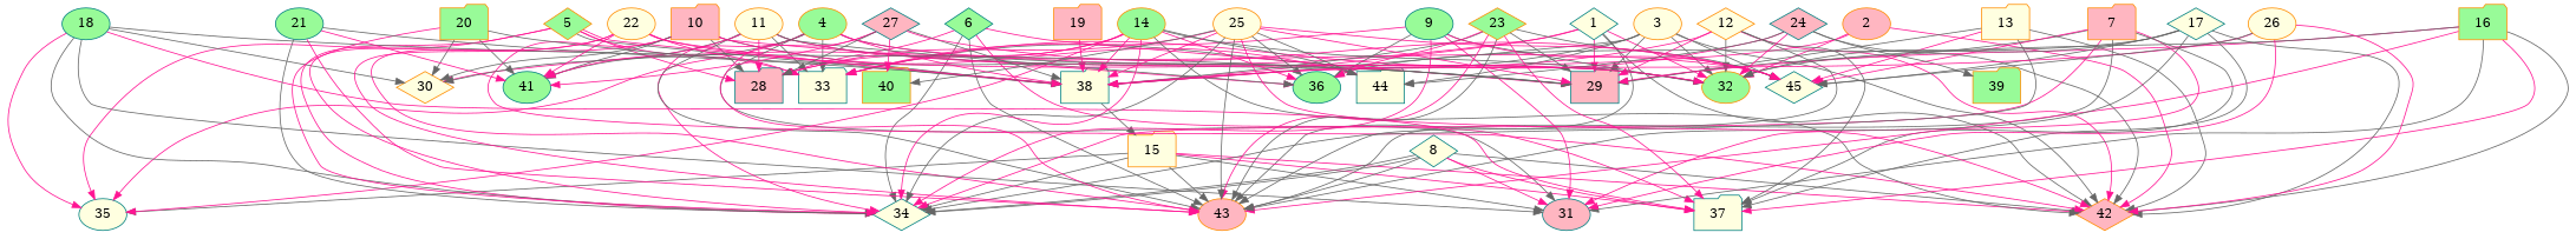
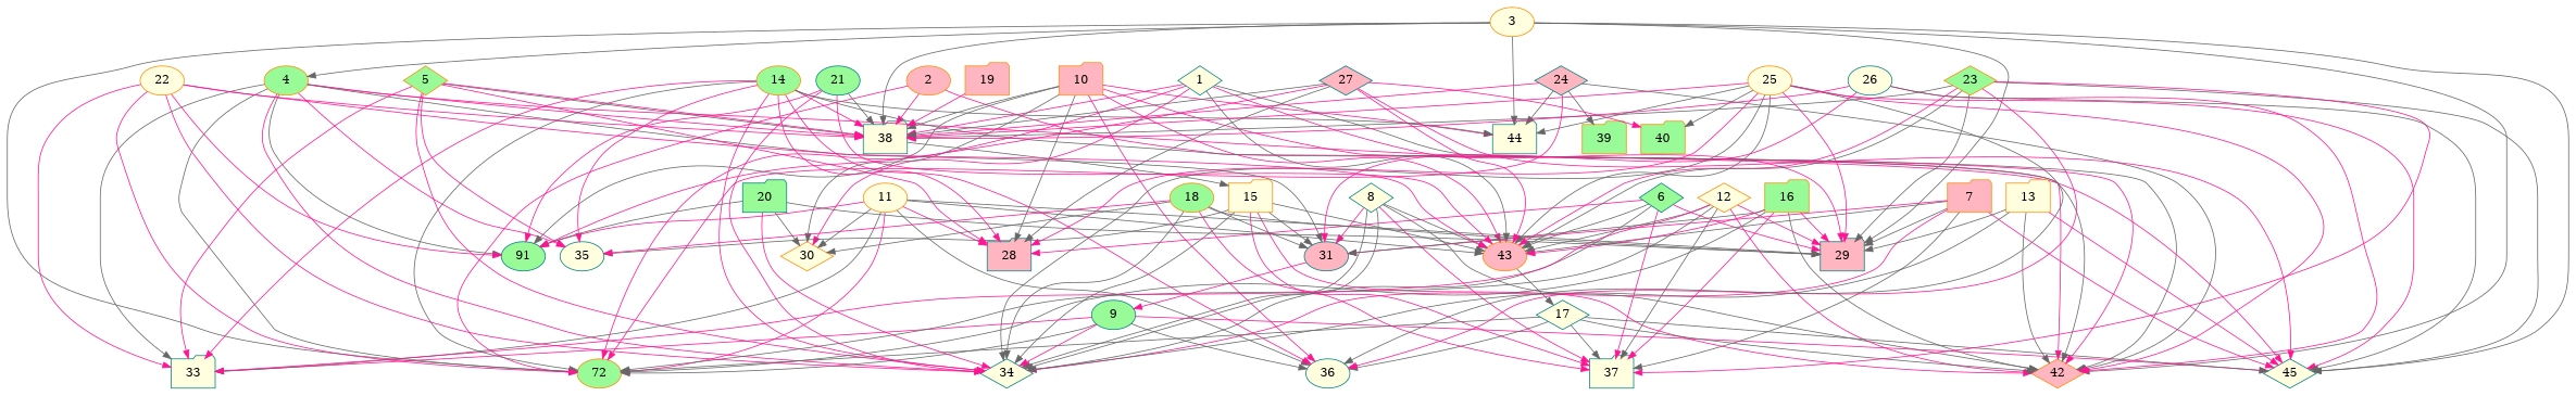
  digraph {
    node [alpha=0.11 color=darkorange fillcolor=lightyellow shape=ellipse style=filled]
    edge [color=gray40]
    1 [alpha=0.04 color=teal expect_size=7429120 shape=diamond]
    29 [alpha=0.20 color=teal expect_size=8220672 fillcolor=lightpink shape=folder]
    30 [expect_size=32328704 shape=diamond]
-   32 [alpha=0.19 expect_size=10435584 fillcolor=palegreen]
+   32 [alpha=0.19 expect_size=10435584 fillcolor=palegreen label=72]
    38 [alpha=0.13 color=teal expect_size=5989376 shape=folder]
    42 [alpha=0.12 expect_size=49344512 fillcolor=lightpink shape=diamond]
    43 [alpha=0.05 expect_size=46191616 fillcolor=lightpink]
    15 [alpha=0.15 expect_size=23876608 shape=folder]
    2 [expect_size=38680576 fillcolor=lightpink]
    3 [alpha=0.17 expect_size=40915968]
    33 [alpha=0.10 color=teal expect_size=47245312 shape=folder]
    44 [alpha=0.18 color=teal expect_size=22215680 shape=folder]
    45 [alpha=0.20 color=teal expect_size=37970944 shape=diamond]
    4 [alpha=0.02 expect_size=33566720 fillcolor=palegreen]
    31 [alpha=0.16 color=teal expect_size=16609280 fillcolor=lightpink]
    34 [alpha=0.07 color=teal expect_size=21154816 shape=diamond]
    35 [color=teal expect_size=7673856]
-   41 [alpha=0.15 color=teal expect_size=11631616 fillcolor=palegreen]
+   41 [alpha=0.15 color=teal expect_size=11631616 fillcolor=palegreen label=91]
    5 [alpha=0.09 expect_size=13732864 fillcolor=palegreen shape=diamond]
    28 [color=teal expect_size=38512640 fillcolor=lightpink shape=folder]
    6 [alpha=0.01 color=teal expect_size=41517056 fillcolor=palegreen shape=diamond]
    37 [alpha=0.12 color=teal expect_size=33101824 shape=folder]
    7 [alpha=0.03 expect_size=44504064 fillcolor=lightpink shape=folder]
    8 [alpha=0.05 color=teal expect_size=9726976 shape=diamond]
    9 [alpha=0.08 color=teal expect_size=18507776 fillcolor=palegreen]
-   36 [alpha=0.13 color=teal expect_size=15293440 fillcolor=palegreen]
+   36 [alpha=0.13 color=teal expect_size=15293440]
    10 [alpha=0.16 expect_size=11925504 fillcolor=lightpink shape=folder]
    11 [alpha=0.14 expect_size=37091328]
    12 [alpha=0.12 expect_size=47386624 shape=diamond]
    13 [alpha=0.03 expect_size=25286656 shape=folder]
    40 [alpha=0.03 expect_size=32465920 fillcolor=palegreen shape=folder]
    14 [alpha=0.10 expect_size=18608128 fillcolor=palegreen]
    16 [alpha=0.13 expect_size=44665856 fillcolor=palegreen shape=folder]
    17 [alpha=0.16 color=teal expect_size=48107520 shape=diamond]
-   18 [alpha=0.07 color=teal expect_size=7849984 fillcolor=palegreen]
+   18 [alpha=0.07 expect_size=7849984 fillcolor=palegreen]
    19 [alpha=0.10 expect_size=20710400 fillcolor=lightpink shape=folder]
-   20 [alpha=0.13 expect_size=40404992 fillcolor=palegreen shape=folder]
+   20 [alpha=0.13 color=teal expect_size=40404992 fillcolor=palegreen shape=folder]
    21 [alpha=0.17 color=teal expect_size=29869056 fillcolor=palegreen]
    22 [alpha=0.16 expect_size=15819776]
    23 [alpha=0.09 expect_size=42962944 fillcolor=palegreen shape=diamond]
    24 [alpha=0.14 color=teal expect_size=51138560 fillcolor=lightpink shape=diamond]
    39 [alpha=0.00 expect_size=32813056 fillcolor=palegreen shape=folder]
    25 [alpha=0.03 expect_size=26916864]
-   26 [alpha=0.08 expect_size=15815680]
+   26 [alpha=0.08 color=teal expect_size=15815680]
    27 [alpha=0.09 color=teal expect_size=47197184 fillcolor=lightpink shape=diamond]
    1 -> 29 [color=deeppink]
    1 -> 30 [color=deeppink]
    1 -> 32 [color=deeppink]
    1 -> 38 [color=deeppink]
    1 -> 42
    1 -> 43
    38 -> 15
    15 -> 42 [color=deeppink]
    15 -> 43
    15 -> 31
    15 -> 34
    15 -> 35
    15 -> 37 [color=deeppink]
    2 -> 32 [color=deeppink]
    2 -> 38 [color=deeppink]
    2 -> 42 [color=deeppink]
    3 -> 29
    3 -> 32
    3 -> 38
    3 -> 42
-   3 -> 33
+   3 -> 4
    3 -> 44
    3 -> 45
    4 -> 32
    4 -> 38 [color=deeppink]
    4 -> 33
    4 -> 45 [color=deeppink]
    4 -> 31
    4 -> 34 [color=deeppink]
    4 -> 35 [color=deeppink]
    4 -> 41
    5 -> 38
    5 -> 38 [color=deeppink]
    5 -> 33 [color=deeppink]
    5 -> 34 [color=deeppink]
    5 -> 35 [color=deeppink]
    5 -> 28 [color=deeppink]
    6 -> 29 [color=deeppink]
    6 -> 43
    6 -> 34
    6 -> 28 [color=deeppink]
    6 -> 37 [color=deeppink]
    7 -> 29
    7 -> 43
    7 -> 45 [color=deeppink]
    7 -> 31 [color=deeppink]
    7 -> 34 [color=deeppink]
    7 -> 37
    8 -> 42
    8 -> 43
    8 -> 31 [color=deeppink]
    8 -> 34
    8 -> 34
    8 -> 37 [color=deeppink]
    9 -> 32
    9 -> 33 [color=deeppink]
    9 -> 45 [color=deeppink]
-   9 -> 31 [color=deeppink]
+   31 -> 9 [color=deeppink]
    9 -> 34 [color=deeppink]
    9 -> 36
    10 -> 30
    10 -> 38
    10 -> 42 [color=deeppink]
    10 -> 43 [color=deeppink]
    10 -> 44 [color=deeppink]
    10 -> 41
    10 -> 28
    10 -> 36 [color=deeppink]
    11 -> 29
    11 -> 30
    11 -> 32 [color=deeppink]
    11 -> 43
    11 -> 33
    11 -> 41 [color=deeppink]
    11 -> 28 [color=deeppink]
    11 -> 36
    12 -> 29 [color=deeppink]
    12 -> 32
    12 -> 42 [color=deeppink]
    12 -> 43
    12 -> 33 [color=deeppink]
    12 -> 37
    13 -> 29
    13 -> 42
    13 -> 45 [color=deeppink]
    13 -> 34
    14 -> 32
    14 -> 38 [color=deeppink]
    14 -> 42
    14 -> 33 [color=deeppink]
    14 -> 44
    14 -> 34 [color=deeppink]
    14 -> 35 [color=deeppink]
    14 -> 28 [color=deeppink]
    14 -> 36 [color=deeppink]
    16 -> 29 [color=deeppink]
    16 -> 32
    16 -> 42
    16 -> 43 [color=deeppink]
    16 -> 31
    16 -> 37 [color=deeppink]
    17 -> 32
    17 -> 42
-   17 -> 43
+   43 -> 17
    17 -> 45
    17 -> 37
    17 -> 36
    18 -> 29
    18 -> 30
    18 -> 31
    18 -> 34
    18 -> 35 [color=deeppink]
    18 -> 37 [color=deeppink]
    19 -> 38 [color=deeppink]
    20 -> 29
    20 -> 30
    20 -> 34 [color=deeppink]
    20 -> 41
    21 -> 38
    21 -> 43 [color=deeppink]
-   21 -> 34
+   21 -> 34 [color=deeppink]
    21 -> 41 [color=deeppink]
    22 -> 32 [color=deeppink]
    22 -> 38 [color=deeppink]
    22 -> 43 [color=deeppink]
    22 -> 33 [color=deeppink]
    22 -> 34 [color=deeppink]
    22 -> 41 [color=deeppink]
    23 -> 29
    23 -> 38
    23 -> 43 [color=deeppink]
    23 -> 43
    23 -> 45
    23 -> 37 [color=deeppink]
    23 -> 36 [color=deeppink]
    24 -> 32 [color=deeppink]
    24 -> 38 [color=deeppink]
    24 -> 42
    24 -> 44
    24 -> 39
    25 -> 29 [color=deeppink]
    25 -> 38 [color=deeppink]
    25 -> 42 [color=deeppink]
    25 -> 43
    25 -> 44
    25 -> 45 [color=deeppink]
    25 -> 34
    25 -> 28 [color=deeppink]
    25 -> 36
    25 -> 40
    26 -> 38 [color=deeppink]
    26 -> 42 [color=deeppink]
    26 -> 45
    26 -> 31 [color=deeppink]
    27 -> 38
    27 -> 43 [color=deeppink]
    27 -> 45 [color=deeppink]
    27 -> 41 [color=deeppink]
    27 -> 28
    27 -> 40 [color=deeppink]
  }
